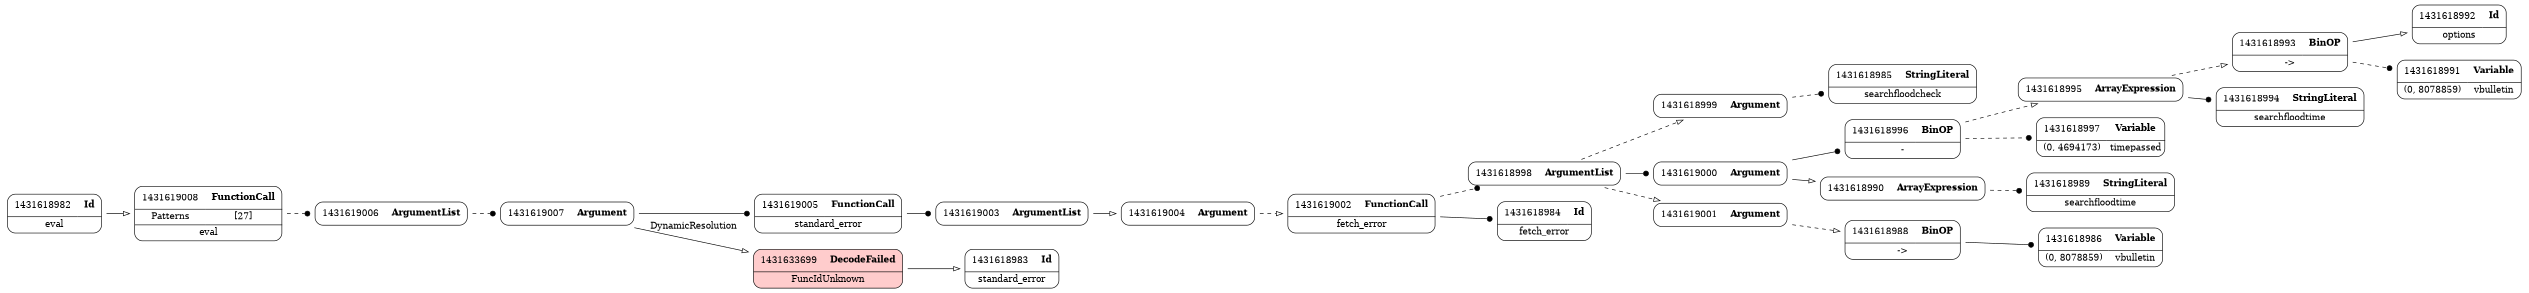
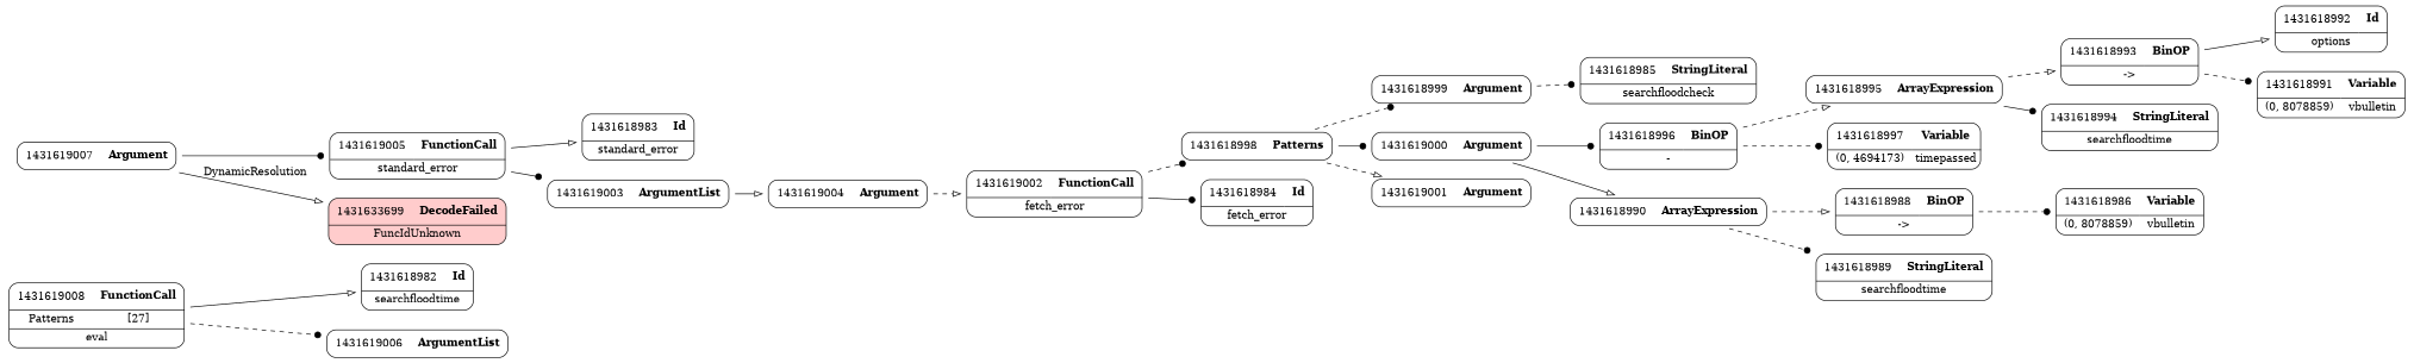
  digraph {
    rankdir=LR
    node [shape=none]
    edge [arrowhead=dot style=dashed weight=2]
    n1 [label=<<TABLE border='1' cellspacing='0' cellpadding='10' style='rounded' ><TR><TD border='0'>1431619008</TD><TD border='0'><B>FunctionCall</B></TD></TR><HR/><TR><TD border='0' cellpadding='5'>Patterns</TD><TD border='0' cellpadding='5'>[27]</TD></TR><HR/><TR><TD border='0' cellpadding='5' colspan='2'>eval</TD></TR></TABLE>>]
-   n2 [label=<<TABLE border='1' cellspacing='0' cellpadding='10' style='rounded' ><TR><TD border='0'>1431618982</TD><TD border='0'><B>Id</B></TD></TR><HR/><TR><TD border='0' cellpadding='5' colspan='2'>eval</TD></TR></TABLE>>]
+   n2 [label=<<TABLE border='1' cellspacing='0' cellpadding='10' style='rounded' ><TR><TD border='0'>1431618982</TD><TD border='0'><B>Id</B></TD></TR><HR/><TR><TD border='0' cellpadding='5' colspan='2'>searchfloodtime</TD></TR></TABLE>>]
    n3 [label=<<TABLE border='1' cellspacing='0' cellpadding='10' style='rounded' ><TR><TD border='0'>1431619006</TD><TD border='0'><B>ArgumentList</B></TD></TR></TABLE>>]
    n4 [label=<<TABLE border='1' cellspacing='0' cellpadding='10' style='rounded' ><TR><TD border='0'>1431619007</TD><TD border='0'><B>Argument</B></TD></TR></TABLE>>]
    n5 [label=<<TABLE border='1' cellspacing='0' cellpadding='10' style='rounded' ><TR><TD border='0'>1431619005</TD><TD border='0'><B>FunctionCall</B></TD></TR><HR/><TR><TD border='0' cellpadding='5' colspan='2'>standard_error</TD></TR></TABLE>>]
    n6 [label=<<TABLE border='1' cellspacing='0' cellpadding='10' style='rounded' bgcolor='#FFCCCC' ><TR><TD border='0'>1431633699</TD><TD border='0'><B>DecodeFailed</B></TD></TR><HR/><TR><TD border='0' cellpadding='5' colspan='2'>FuncIdUnknown</TD></TR></TABLE>>]
    n7 [label=<<TABLE border='1' cellspacing='0' cellpadding='10' style='rounded' ><TR><TD border='0'>1431618996</TD><TD border='0'><B>BinOP</B></TD></TR><HR/><TR><TD border='0' cellpadding='5' colspan='2'>-</TD></TR></TABLE>>]
    n8 [label=<<TABLE border='1' cellspacing='0' cellpadding='10' style='rounded' ><TR><TD border='0'>1431618995</TD><TD border='0'><B>ArrayExpression</B></TD></TR></TABLE>>]
    n9 [label=<<TABLE border='1' cellspacing='0' cellpadding='10' style='rounded' ><TR><TD border='0'>1431618997</TD><TD border='0'><B>Variable</B></TD></TR><HR/><TR><TD border='0' cellpadding='5'>(0, 4694173)</TD><TD border='0' cellpadding='5'>timepassed</TD></TR></TABLE>>]
    n10 [label=<<TABLE border='1' cellspacing='0' cellpadding='10' style='rounded' ><TR><TD border='0'>1431618993</TD><TD border='0'><B>BinOP</B></TD></TR><HR/><TR><TD border='0' cellpadding='5' colspan='2'>-&gt;</TD></TR></TABLE>>]
    n11 [label=<<TABLE border='1' cellspacing='0' cellpadding='10' style='rounded' ><TR><TD border='0'>1431618994</TD><TD border='0'><B>StringLiteral</B></TD></TR><HR/><TR><TD border='0' cellpadding='5' colspan='2'>searchfloodtime</TD></TR></TABLE>>]
    n12 [label=<<TABLE border='1' cellspacing='0' cellpadding='10' style='rounded' ><TR><TD border='0'>1431618992</TD><TD border='0'><B>Id</B></TD></TR><HR/><TR><TD border='0' cellpadding='5' colspan='2'>options</TD></TR></TABLE>>]
    n13 [label=<<TABLE border='1' cellspacing='0' cellpadding='10' style='rounded' ><TR><TD border='0'>1431618991</TD><TD border='0'><B>Variable</B></TD></TR><HR/><TR><TD border='0' cellpadding='5'>(0, 8078859)</TD><TD border='0' cellpadding='5'>vbulletin</TD></TR></TABLE>>]
-   n14 [label=<<TABLE border='1' cellspacing='0' cellpadding='10' style='rounded' ><TR><TD border='0'>1431618998</TD><TD border='0'><B>ArgumentList</B></TD></TR></TABLE>>]
+   n14 [label=<<TABLE border='1' cellspacing='0' cellpadding='10' style='rounded' ><TR><TD border='0'>1431618998</TD><TD border='0'><B>Patterns</B></TD></TR></TABLE>>]
    n15 [label=<<TABLE border='1' cellspacing='0' cellpadding='10' style='rounded' ><TR><TD border='0'>1431618999</TD><TD border='0'><B>Argument</B></TD></TR></TABLE>>]
    n16 [label=<<TABLE border='1' cellspacing='0' cellpadding='10' style='rounded' ><TR><TD border='0'>1431619000</TD><TD border='0'><B>Argument</B></TD></TR></TABLE>>]
    n17 [label=<<TABLE border='1' cellspacing='0' cellpadding='10' style='rounded' ><TR><TD border='0'>1431619001</TD><TD border='0'><B>Argument</B></TD></TR></TABLE>>]
    n18 [label=<<TABLE border='1' cellspacing='0' cellpadding='10' style='rounded' ><TR><TD border='0'>1431618985</TD><TD border='0'><B>StringLiteral</B></TD></TR><HR/><TR><TD border='0' cellpadding='5' colspan='2'>searchfloodcheck</TD></TR></TABLE>>]
    n19 [label=<<TABLE border='1' cellspacing='0' cellpadding='10' style='rounded' ><TR><TD border='0'>1431618990</TD><TD border='0'><B>ArrayExpression</B></TD></TR></TABLE>>]
    n20 [label=<<TABLE border='1' cellspacing='0' cellpadding='10' style='rounded' ><TR><TD border='0'>1431618988</TD><TD border='0'><B>BinOP</B></TD></TR><HR/><TR><TD border='0' cellpadding='5' colspan='2'>-&gt;</TD></TR></TABLE>>]
    n21 [label=<<TABLE border='1' cellspacing='0' cellpadding='10' style='rounded' ><TR><TD border='0'>1431618989</TD><TD border='0'><B>StringLiteral</B></TD></TR><HR/><TR><TD border='0' cellpadding='5' colspan='2'>searchfloodtime</TD></TR></TABLE>>]
    n22 [label=<<TABLE border='1' cellspacing='0' cellpadding='10' style='rounded' ><TR><TD border='0'>1431619004</TD><TD border='0'><B>Argument</B></TD></TR></TABLE>>]
    n23 [label=<<TABLE border='1' cellspacing='0' cellpadding='10' style='rounded' ><TR><TD border='0'>1431619002</TD><TD border='0'><B>FunctionCall</B></TD></TR><HR/><TR><TD border='0' cellpadding='5' colspan='2'>fetch_error</TD></TR></TABLE>>]
    n24 [label=<<TABLE border='1' cellspacing='0' cellpadding='10' style='rounded' ><TR><TD border='0'>1431618984</TD><TD border='0'><B>Id</B></TD></TR><HR/><TR><TD border='0' cellpadding='5' colspan='2'>fetch_error</TD></TR></TABLE>>]
    n25 [label=<<TABLE border='1' cellspacing='0' cellpadding='10' style='rounded' ><TR><TD border='0'>1431618983</TD><TD border='0'><B>Id</B></TD></TR><HR/><TR><TD border='0' cellpadding='5' colspan='2'>standard_error</TD></TR></TABLE>>]
    n26 [label=<<TABLE border='1' cellspacing='0' cellpadding='10' style='rounded' ><TR><TD border='0'>1431619003</TD><TD border='0'><B>ArgumentList</B></TD></TR></TABLE>>]
    n27 [label=<<TABLE border='1' cellspacing='0' cellpadding='10' style='rounded' ><TR><TD border='0'>1431618986</TD><TD border='0'><B>Variable</B></TD></TR><HR/><TR><TD border='0' cellpadding='5'>(0, 8078859)</TD><TD border='0' cellpadding='5'>vbulletin</TD></TR></TABLE>>]
-   n2 -> n1 [arrowhead=onormal style=solid]
+   n1 -> n2 [arrowhead=onormal style=solid]
    n1 -> n3
-   n3 -> n4
    n4 -> n5 [style=solid]
    n4 -> n6 [arrowhead=onormal label=DynamicResolution style=solid weight=""]
-   n6 -> n25 [arrowhead=onormal style=solid]
+   n5 -> n25 [arrowhead=onormal style=solid]
    n5 -> n26 [style=solid]
    n7 -> n8 [arrowhead=onormal]
    n7 -> n9
    n8 -> n10 [arrowhead=onormal]
    n8 -> n11 [style=solid]
    n10 -> n12 [arrowhead=onormal style=solid]
    n10 -> n13
-   n14 -> n15 [arrowhead=onormal]
+   n14 -> n15
    n14 -> n16 [style=solid]
    n14 -> n17 [arrowhead=onormal]
    n15 -> n18
    n16 -> n7 [style=solid]
    n16 -> n19 [arrowhead=onormal style=solid]
-   n17 -> n20 [arrowhead=onormal]
+   n19 -> n20 [arrowhead=onormal]
    n19 -> n21
-   n20 -> n27 [style=solid]
+   n20 -> n27
    n22 -> n23 [arrowhead=onormal]
    n23 -> n14
    n23 -> n24 [style=solid]
    n26 -> n22 [arrowhead=onormal style=solid]
  }
